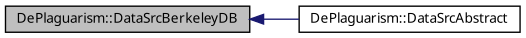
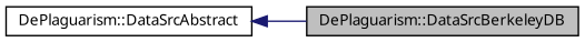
  digraph {
    rankdir=LR
    fontname="Noto Sans"
    node [color=black fontname="Noto Sans" fontsize=10 shape=record style=filled]
    n1 [fillcolor=grey75 fontcolor=black height=0.2 label="DePlaguarism::DataSrcBerkeleyDB" width=0.4]
    n2 [fillcolor=white height=0.2 label="DePlaguarism::DataSrcAbstract" width=0.4]
-   n1 -> n2 [color=midnightblue dir=back fontname="Noto Sans" fontsize=10 labelfontname=Helvetica labelfontsize=10 style=solid]
+   n2 -> n1 [color=midnightblue dir=back fontname="Noto Sans" fontsize=10 labelfontname=Helvetica labelfontsize=10 style=solid]
  }
